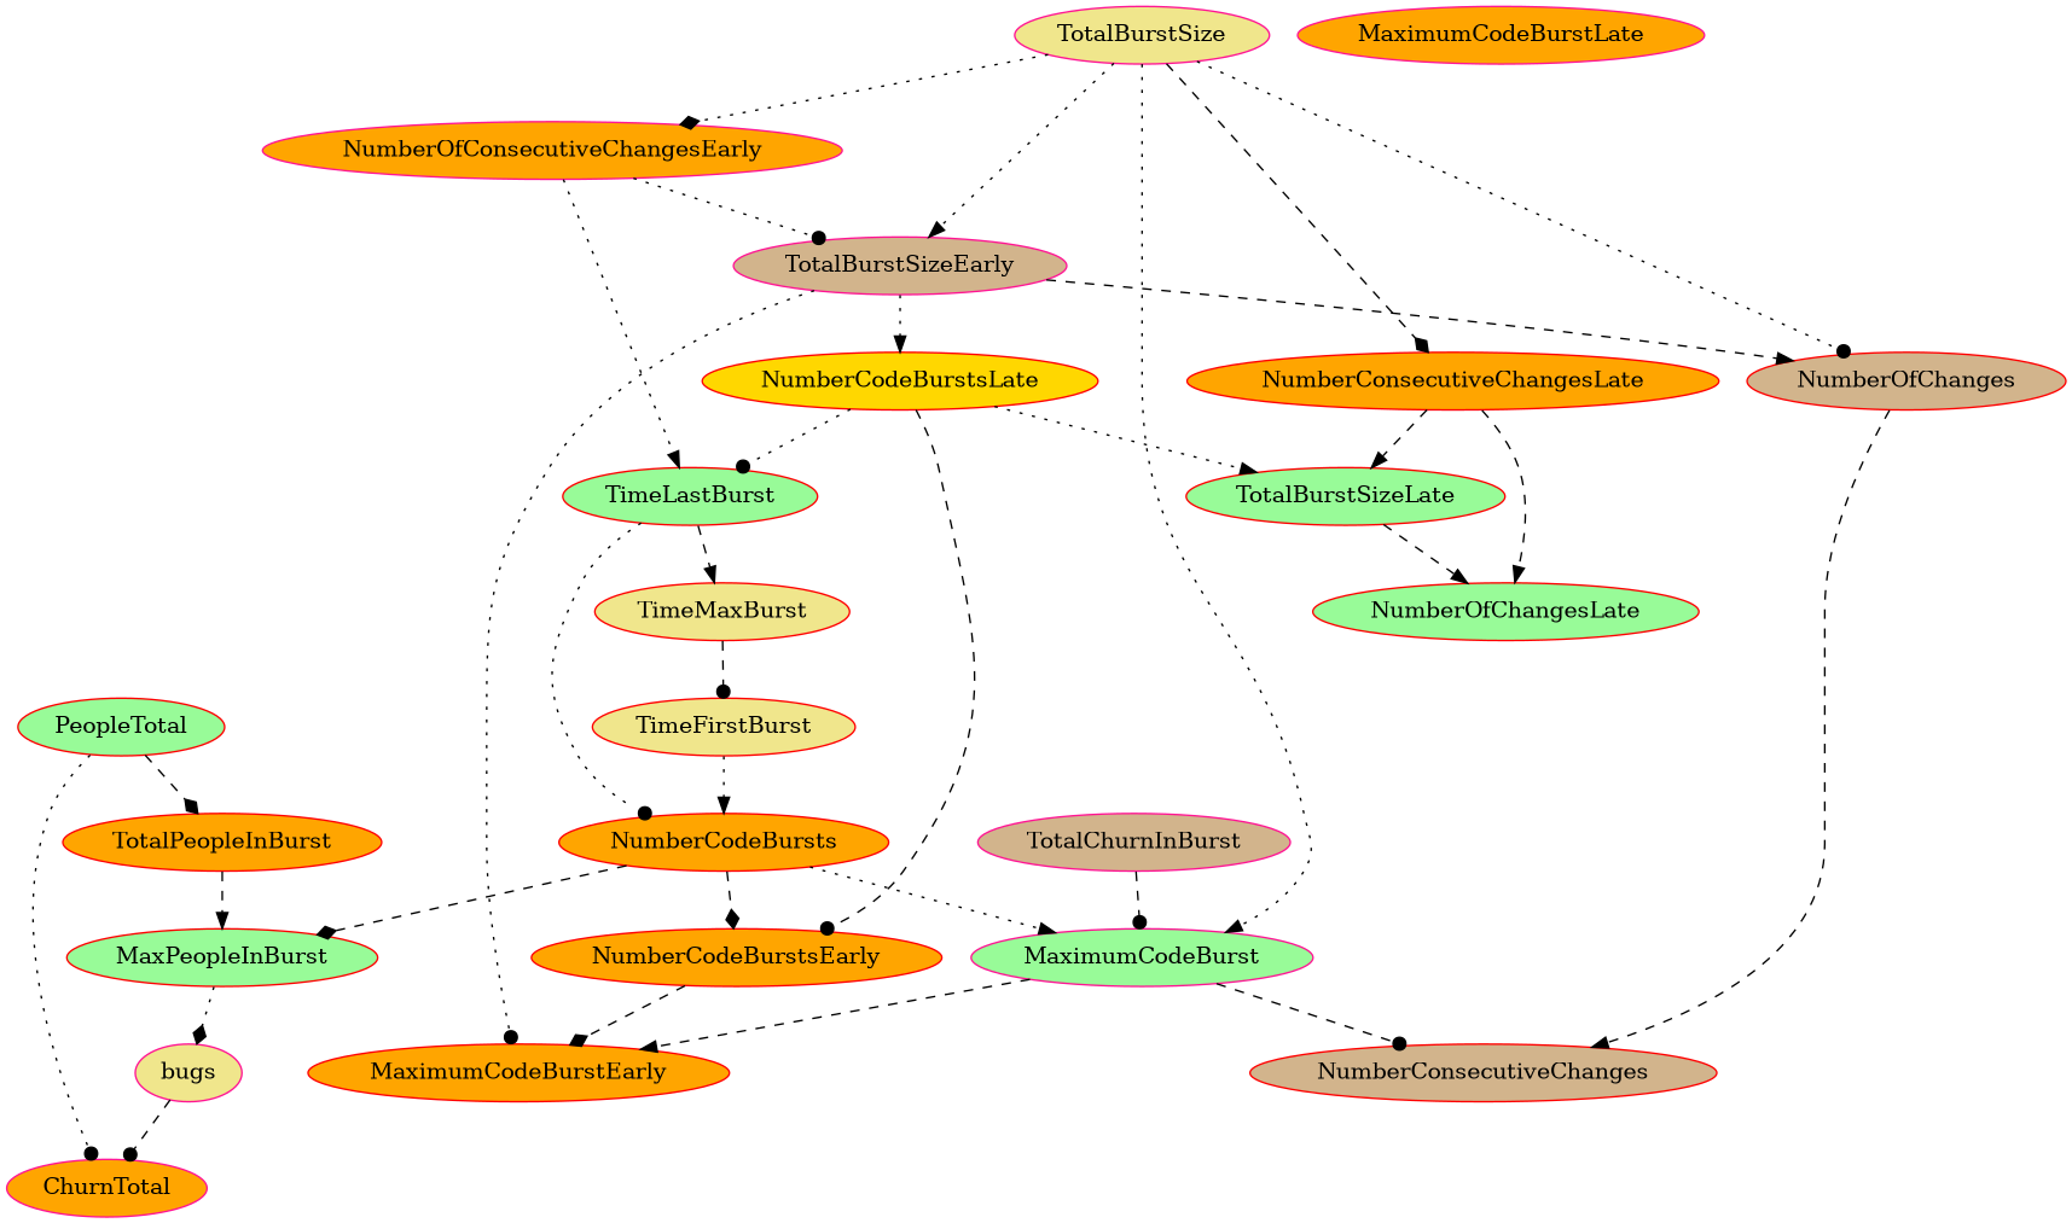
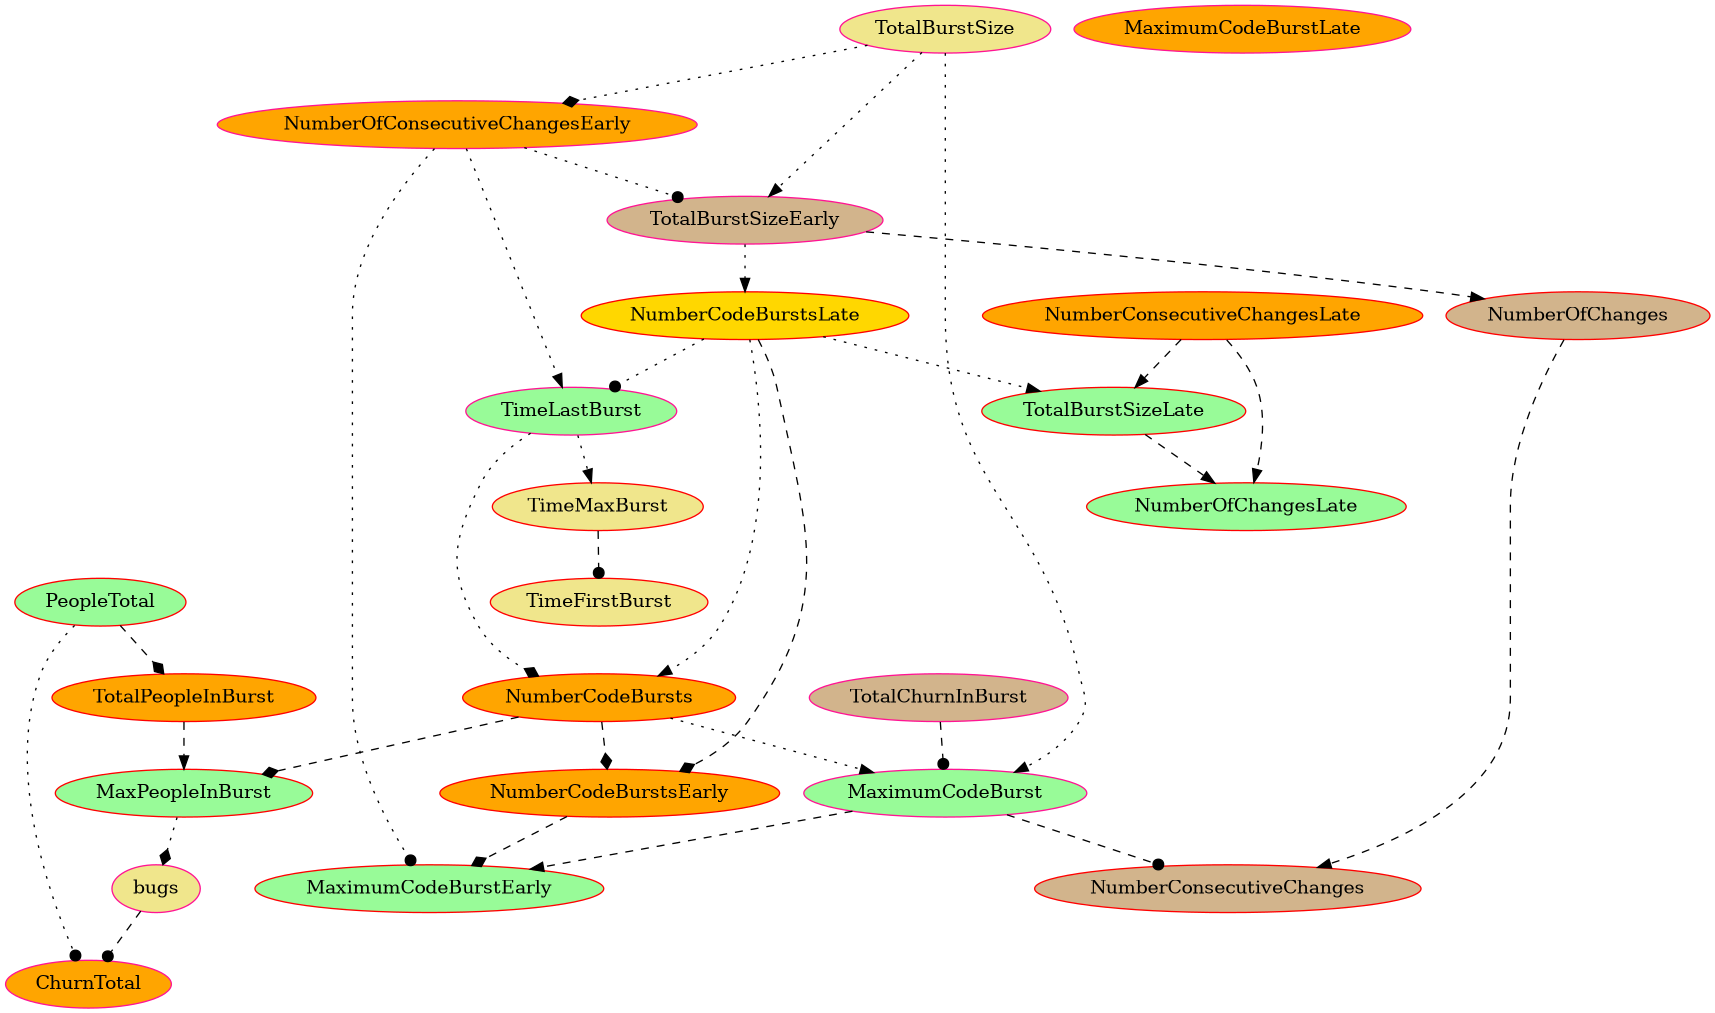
  digraph {
    node [color=red fillcolor=palegreen style=filled]
    edge [arrowhead=normal style=dashed]
    MaxPeopleInBurst
    TotalPeopleInBurst [fillcolor=orange]
    bugs [color=deeppink fillcolor=khaki]
    MaximumCodeBurstLate [color=deeppink fillcolor=orange]
    NumberOfChanges [fillcolor=tan]
    NumberConsecutiveChanges [fillcolor=tan]
    ChurnTotal [color=deeppink fillcolor=orange]
    TotalBurstSizeLate
    NumberOfChangesLate
    NumberCodeBurstsLate [fillcolor=gold]
    NumberCodeBurstsEarly [fillcolor=orange]
-   TimeLastBurst
-   MaximumCodeBurstEarly [fillcolor=orange]
+   TimeLastBurst [color=deeppink]
+   MaximumCodeBurstEarly
    NumberCodeBursts [fillcolor=orange]
    TimeMaxBurst [fillcolor=khaki]
    NumberConsecutiveChangesLate [fillcolor=orange]
    TotalChurnInBurst [color=deeppink fillcolor=tan]
    MaximumCodeBurst [color=deeppink]
    TimeFirstBurst [fillcolor=khaki]
    PeopleTotal
    NumberOfConsecutiveChangesEarly [color=deeppink fillcolor=orange]
    TotalBurstSizeEarly [color=deeppink fillcolor=tan]
    TotalBurstSize [color=deeppink fillcolor=khaki]
    MaxPeopleInBurst -> bugs [arrowhead=diamond style=dotted]
    TotalPeopleInBurst -> MaxPeopleInBurst
    bugs -> ChurnTotal [arrowhead=dot]
    NumberOfChanges -> NumberConsecutiveChanges
    TotalBurstSizeLate -> NumberOfChangesLate
    NumberCodeBurstsLate -> TotalBurstSizeLate [style=dotted]
-   NumberCodeBurstsLate -> NumberCodeBurstsEarly [arrowhead=dot]
+   NumberCodeBurstsLate -> NumberCodeBurstsEarly [arrowhead=diamond]
    NumberCodeBurstsLate -> TimeLastBurst [arrowhead=dot style=dotted]
    NumberCodeBurstsEarly -> MaximumCodeBurstEarly [arrowhead=diamond]
-   TimeLastBurst -> NumberCodeBursts [arrowhead=dot style=dotted]
-   TimeLastBurst -> TimeMaxBurst
+   TimeLastBurst -> NumberCodeBursts [arrowhead=diamond style=dotted]
+   TimeLastBurst -> TimeMaxBurst [style=dotted]
    NumberCodeBursts -> MaxPeopleInBurst [arrowhead=diamond]
    NumberCodeBursts -> NumberCodeBurstsEarly [arrowhead=diamond]
    NumberCodeBursts -> MaximumCodeBurst [style=dotted]
    TimeMaxBurst -> TimeFirstBurst [arrowhead=dot]
    NumberConsecutiveChangesLate -> TotalBurstSizeLate
    NumberConsecutiveChangesLate -> NumberOfChangesLate
    TotalChurnInBurst -> MaximumCodeBurst [arrowhead=dot]
    MaximumCodeBurst -> NumberConsecutiveChanges [arrowhead=dot]
    MaximumCodeBurst -> MaximumCodeBurstEarly
-   TimeFirstBurst -> NumberCodeBursts [style=dotted]
+   NumberCodeBurstsLate -> NumberCodeBursts [style=dotted]
    PeopleTotal -> TotalPeopleInBurst [arrowhead=diamond]
    PeopleTotal -> ChurnTotal [arrowhead=dot style=dotted]
    NumberOfConsecutiveChangesEarly -> TimeLastBurst [style=dotted]
    NumberOfConsecutiveChangesEarly -> TotalBurstSizeEarly [arrowhead=dot style=dotted]
    TotalBurstSizeEarly -> NumberOfChanges
    TotalBurstSizeEarly -> NumberCodeBurstsLate [style=dotted]
-   TotalBurstSizeEarly -> MaximumCodeBurstEarly [arrowhead=dot style=dotted]
-   TotalBurstSize -> NumberOfChanges [arrowhead=dot style=dotted]
-   TotalBurstSize -> NumberConsecutiveChangesLate [arrowhead=diamond]
+   NumberOfConsecutiveChangesEarly -> MaximumCodeBurstEarly [arrowhead=dot style=dotted]
    TotalBurstSize -> MaximumCodeBurst [style=dotted]
    TotalBurstSize -> NumberOfConsecutiveChangesEarly [arrowhead=diamond style=dotted]
    TotalBurstSize -> TotalBurstSizeEarly [style=dotted]
  }
